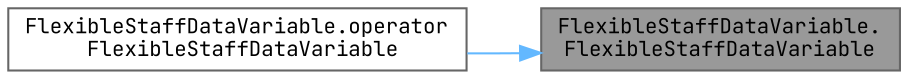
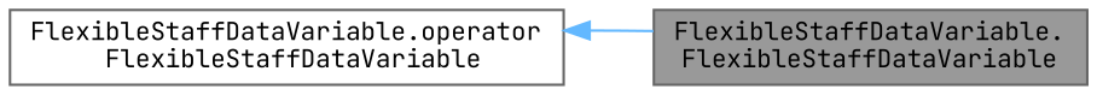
  digraph {
    rankdir=RL
    fontname="JetBrains Mono"
    node [fontname="JetBrains Mono" fontsize=10 shape=box style=filled]
    n1 [color=gray40 fillcolor=grey60 fontcolor=black height=0.2 label="FlexibleStaffDataVariable.\lFlexibleStaffDataVariable" width=0.4]
    n2 [color=grey40 fillcolor=white height=0.2 label="FlexibleStaffDataVariable.operator\l FlexibleStaffDataVariable" width=0.4]
-   n1 -> n2 [color=steelblue1 dir=back fontname="JetBrains Mono" fontsize=10 labelfontname=Helvetica labelfontsize=10 style=solid]
+   n2 -> n1 [color=steelblue1 dir=back fontname="JetBrains Mono" fontsize=10 labelfontname=Helvetica labelfontsize=10 style=solid]
  }
